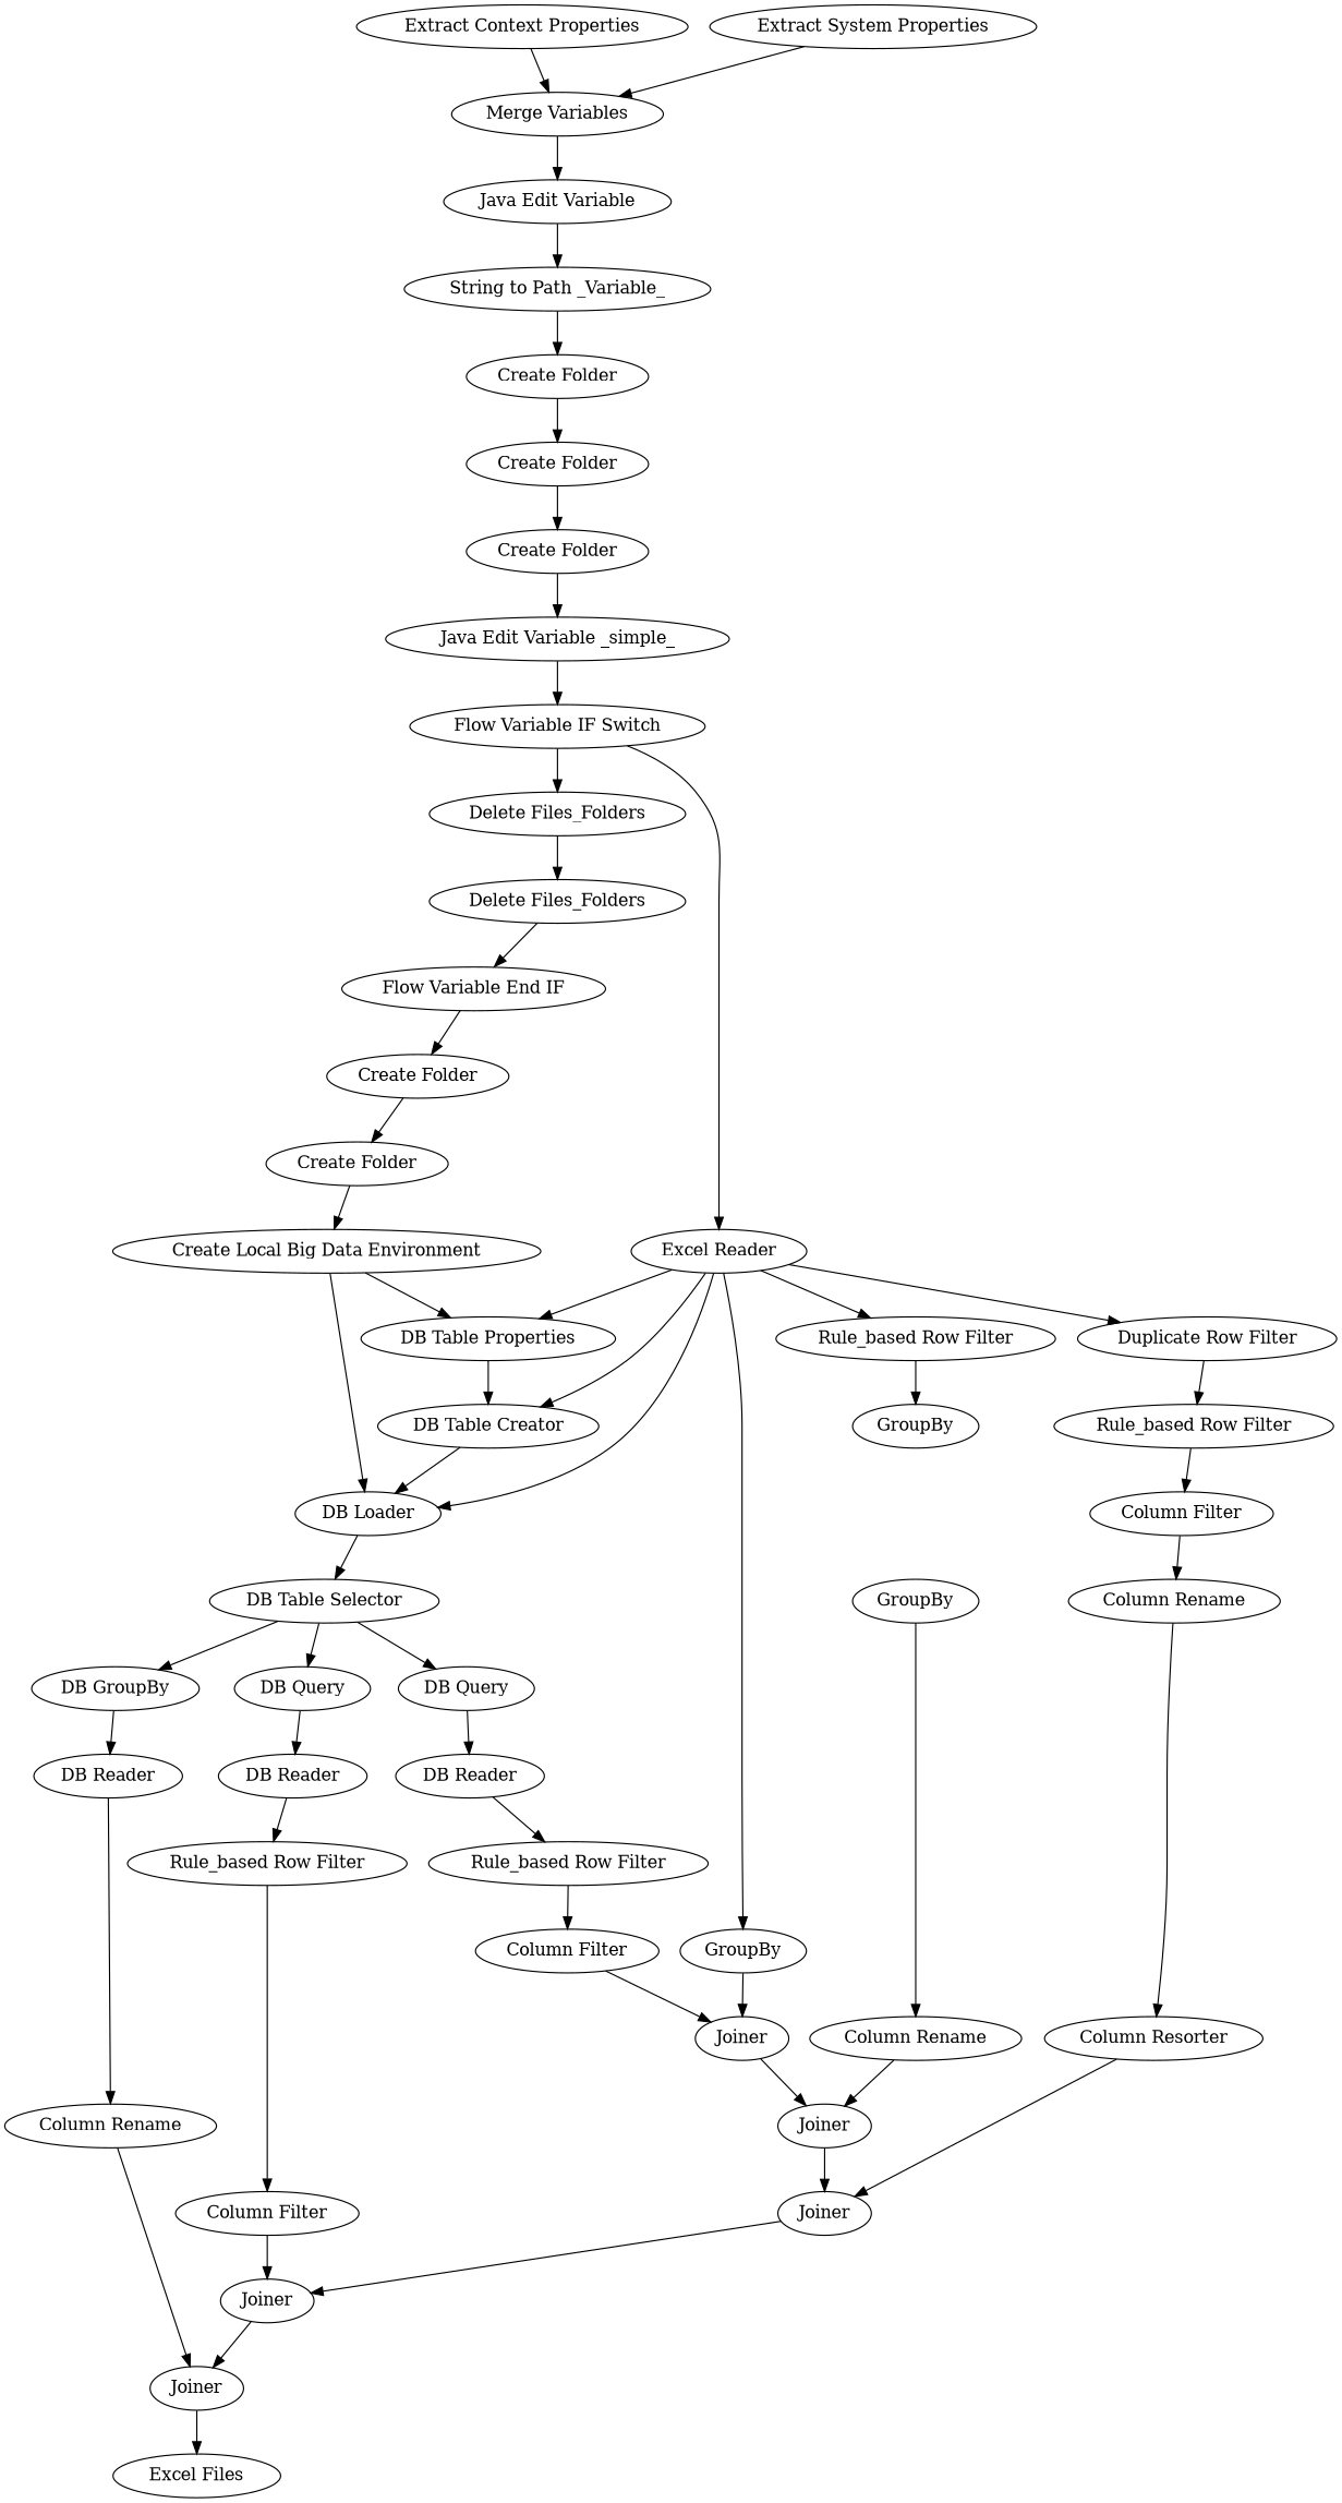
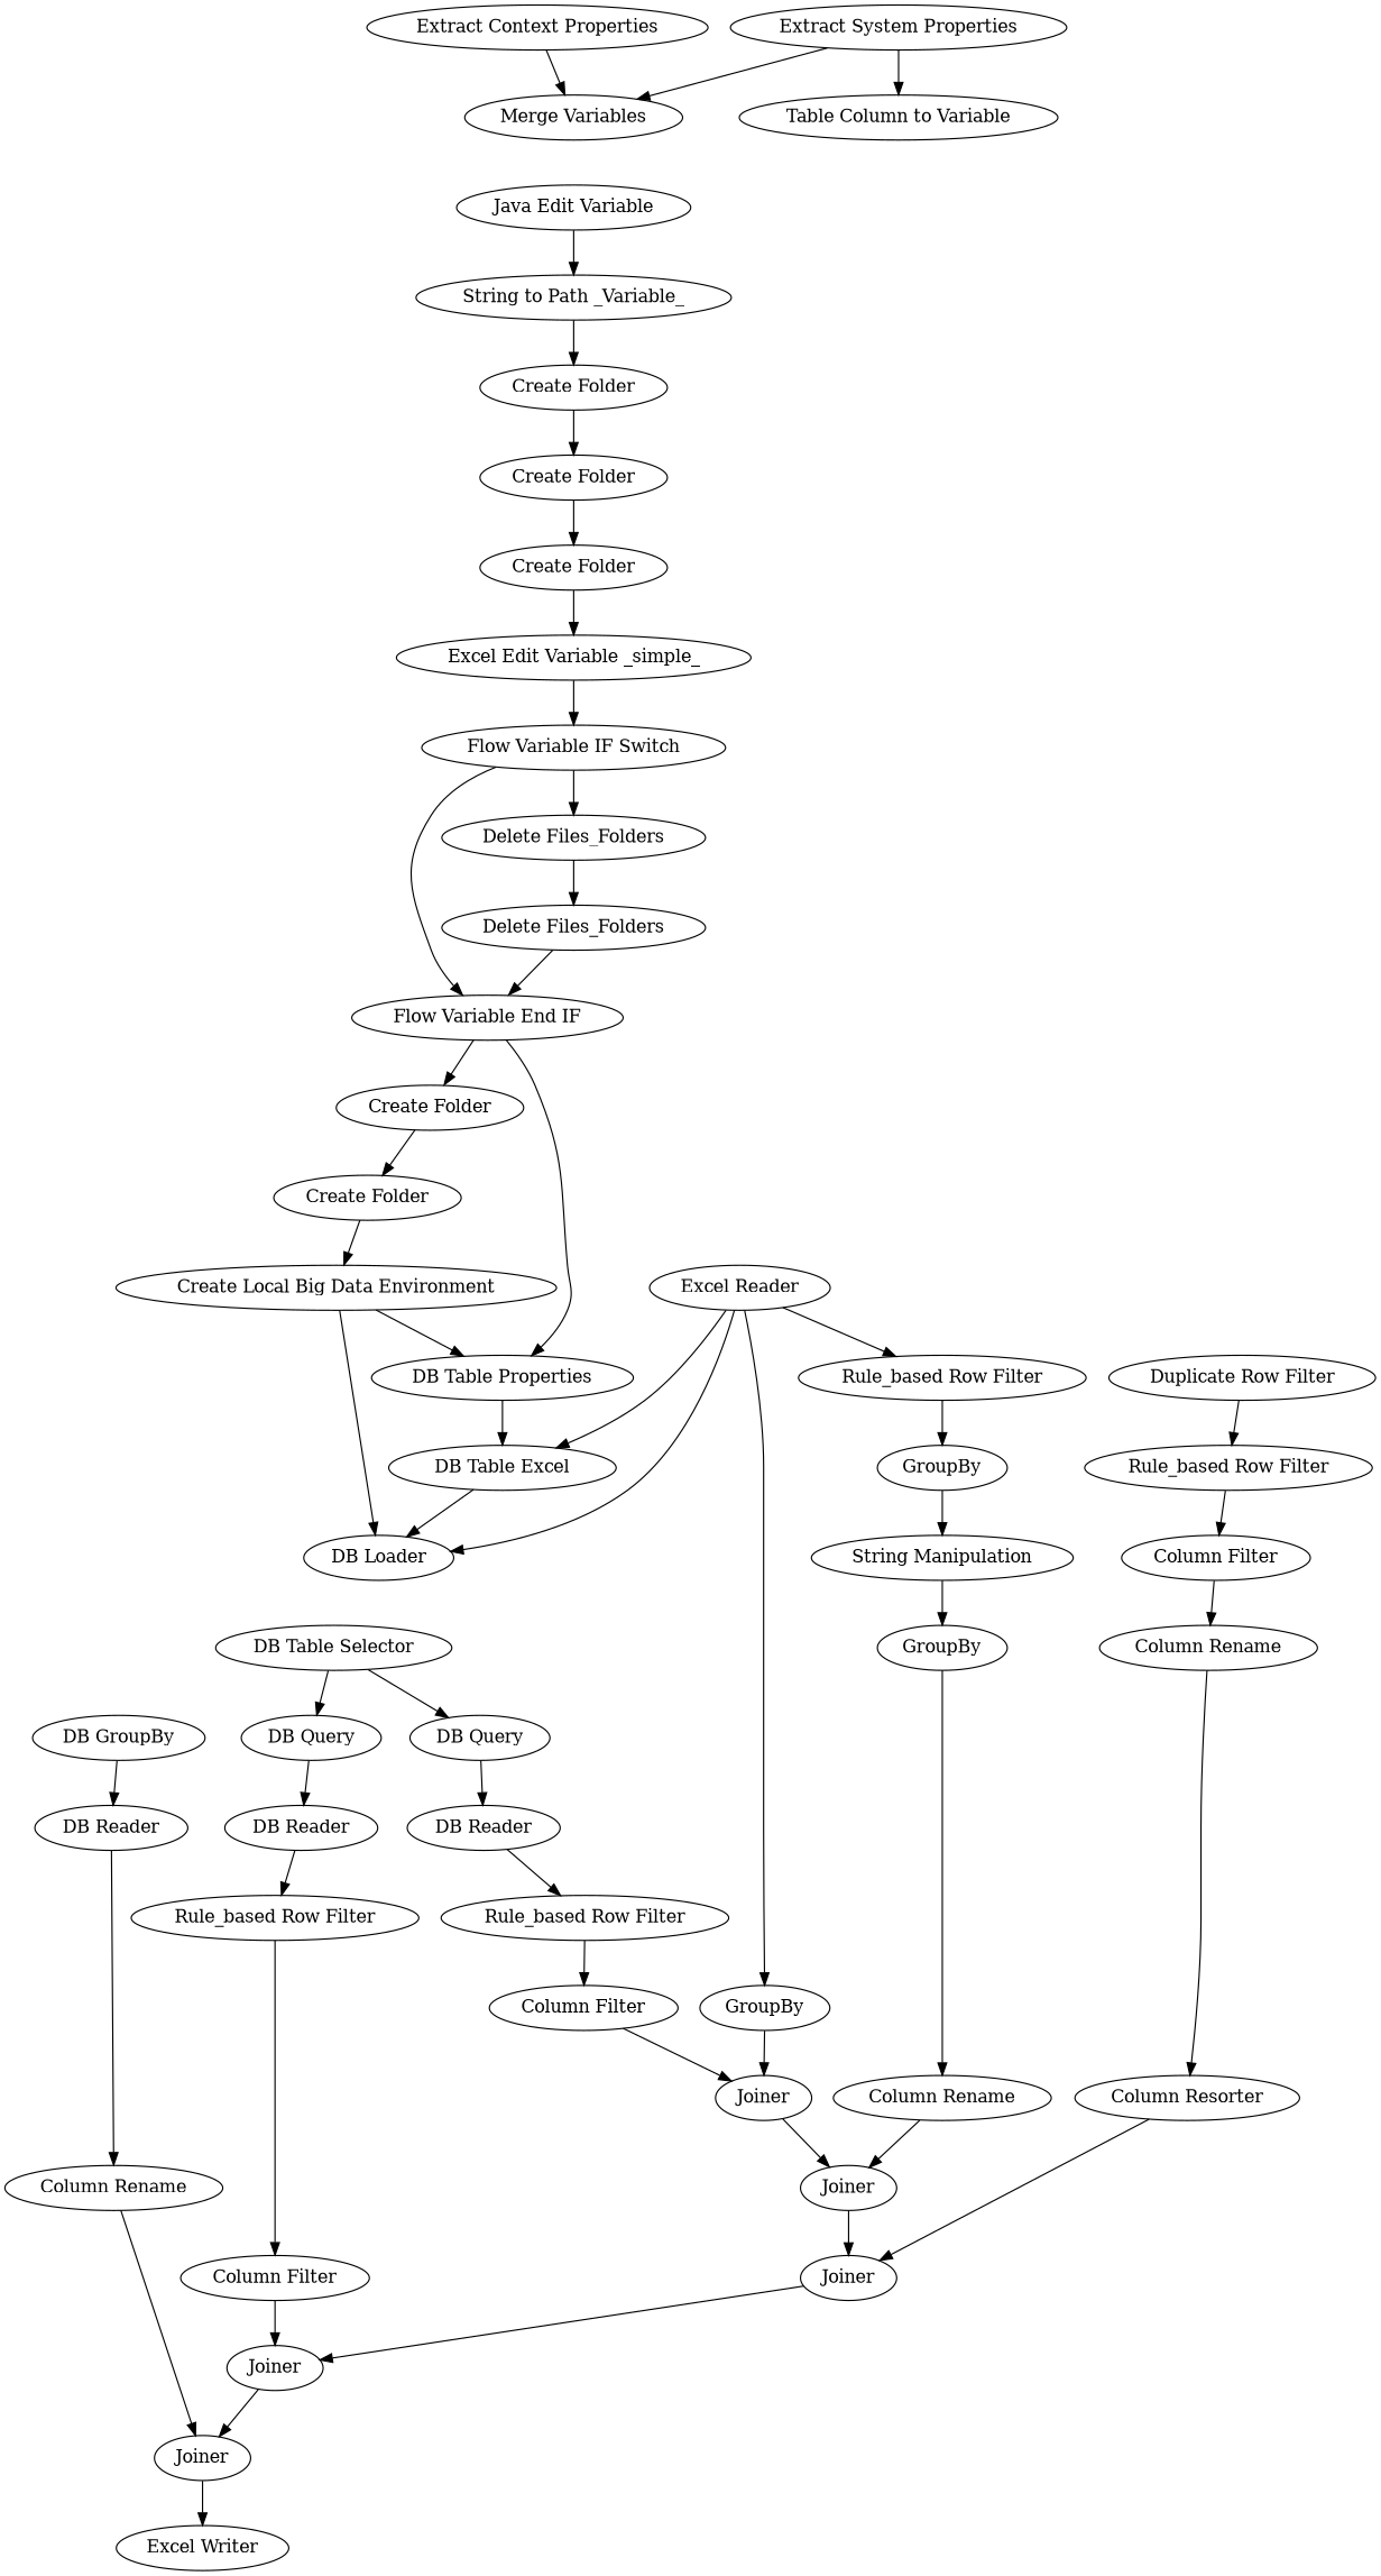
  digraph {
    rankdir=TB
    n1 [label="Rule_based Row Filter"]
    n2 [label="Column Filter"]
    n3 [label="Column Rename"]
    n4 [label="Column Resorter"]
    n5 [label=Joiner]
    n6 [label="DB Reader"]
    n7 [label="Column Rename"]
    n8 [label=Joiner]
-   n9 [label="Excel Files"]
+   n9 [label="Excel Writer"]
    n10 [label="Create Folder"]
    n11 [label="Create Local Big Data Environment"]
    n12 [label="DB Loader"]
    n13 [label="DB Table Properties"]
    n14 [label="DB Table Selector"]
-   n15 [label="DB Table Creator"]
+   n15 [label="DB Table Excel"]
    n16 [label=Joiner]
    n17 [label=Joiner]
+   n18 [label="Table Column to Variable"]
    n19 [label="Merge Variables"]
    n20 [label="Java Edit Variable"]
    n21 [label="String to Path _Variable_"]
    n22 [label=GroupBy]
    n23 [label=Joiner]
    n24 [label="DB Query"]
    n25 [label="DB Query"]
    n26 [label="DB GroupBy"]
    n27 [label="DB Reader"]
    n28 [label="DB Reader"]
    n29 [label="Rule_based Row Filter"]
    n30 [label=GroupBy]
+   n31 [label="String Manipulation"]
    n32 [label=GroupBy]
    n33 [label="Rule_based Row Filter"]
    n34 [label="Column Filter"]
    n35 [label="Rule_based Row Filter"]
    n36 [label="Column Filter"]
    n37 [label="Excel Reader"]
    n38 [label="Duplicate Row Filter"]
    n39 [label="Column Rename"]
    n40 [label="Delete Files_Folders"]
    n41 [label="Flow Variable End IF"]
    n42 [label="Create Folder"]
    n43 [label="Create Folder"]
    n44 [label="Delete Files_Folders"]
    n45 [label="Extract Context Properties"]
    n46 [label="Flow Variable IF Switch"]
    n47 [label="Create Folder"]
    n48 [label="Create Folder"]
-   n49 [label="Java Edit Variable _simple_"]
+   n49 [label="Excel Edit Variable _simple_"]
    n50 [label="Extract System Properties"]
    n1 -> n2
    n2 -> n3
    n3 -> n4
    n4 -> n5
    n5 -> n17
    n6 -> n7
    n7 -> n8
    n8 -> n9
    n10 -> n11
    n11 -> n12
    n11 -> n13
-   n12 -> n14
    n13 -> n15
    n14 -> n24
    n14 -> n25
-   n14 -> n26
    n15 -> n12
    n16 -> n5
    n17 -> n8
-   n19 -> n20
    n20 -> n21
    n21 -> n43
    n22 -> n23
    n23 -> n16
    n24 -> n27
    n25 -> n28
    n26 -> n6
    n27 -> n33
    n28 -> n35
    n29 -> n30
+   n30 -> n31
+   n31 -> n32
    n32 -> n39
    n33 -> n34
    n34 -> n23
    n35 -> n36
    n36 -> n17
    n37 -> n12
-   n37 -> n13
+   n41 -> n13
    n37 -> n15
    n37 -> n22
    n37 -> n29
-   n37 -> n38
    n38 -> n1
    n39 -> n16
    n40 -> n41
    n41 -> n42
    n42 -> n10
    n43 -> n47
    n44 -> n40
    n45 -> n19
-   n46 -> n37
+   n46 -> n41
    n46 -> n44
    n47 -> n48
    n48 -> n49
    n49 -> n46
+   n50 -> n18
    n50 -> n19
  }
